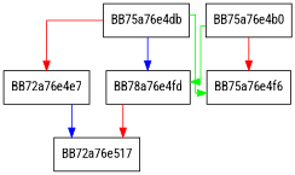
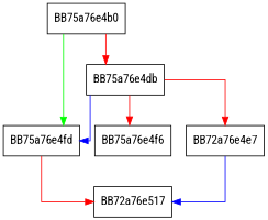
  digraph {
    fontname="Roboto Condensed"
    splines=ortho
    node [fontname="Roboto Condensed" shape=box]
    edge [color=red fontname="Roboto Condensed"]
    BB75a76e4b0
-   BB75a76e4fd [label=BB78a76e4fd]
+   BB75a76e4fd
    BB75a76e4db
    n4 [label=BB72a76e517]
    BB75a76e4f6
    n6 [label=BB72a76e4e7]
    BB75a76e4b0 -> BB75a76e4fd [color=green]
-   BB75a76e4b0 -> BB75a76e4f6
+   BB75a76e4b0 -> BB75a76e4db
    BB75a76e4fd -> n4
    BB75a76e4db -> BB75a76e4fd [color=blue]
-   BB75a76e4db -> BB75a76e4f6 [color=green]
+   BB75a76e4db -> BB75a76e4f6
    BB75a76e4db -> n6
    n6 -> n4 [color=blue]
  }
